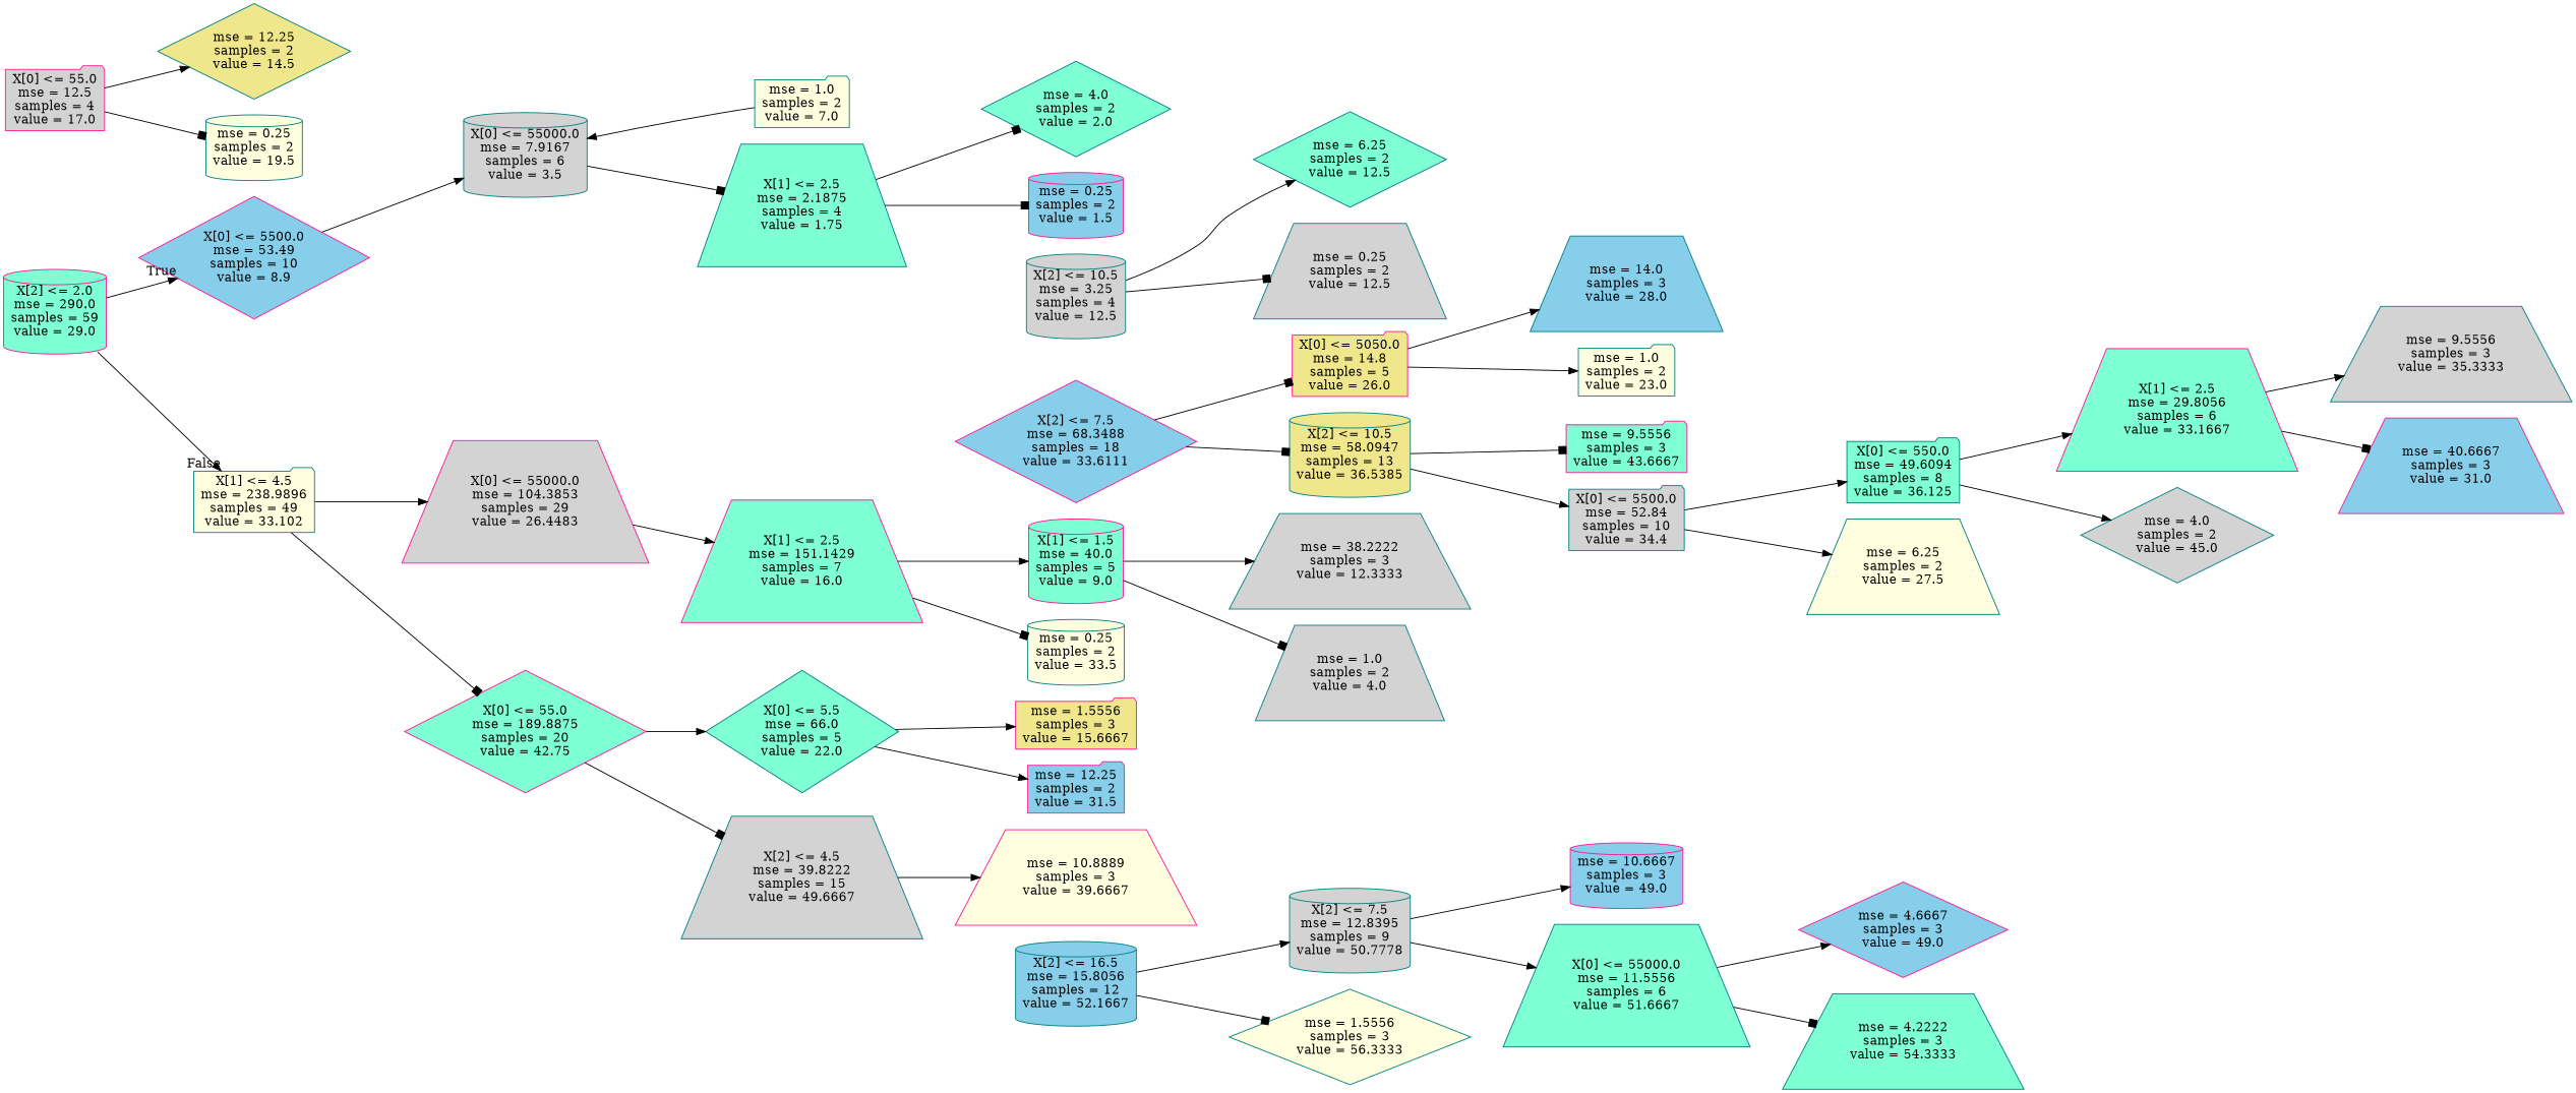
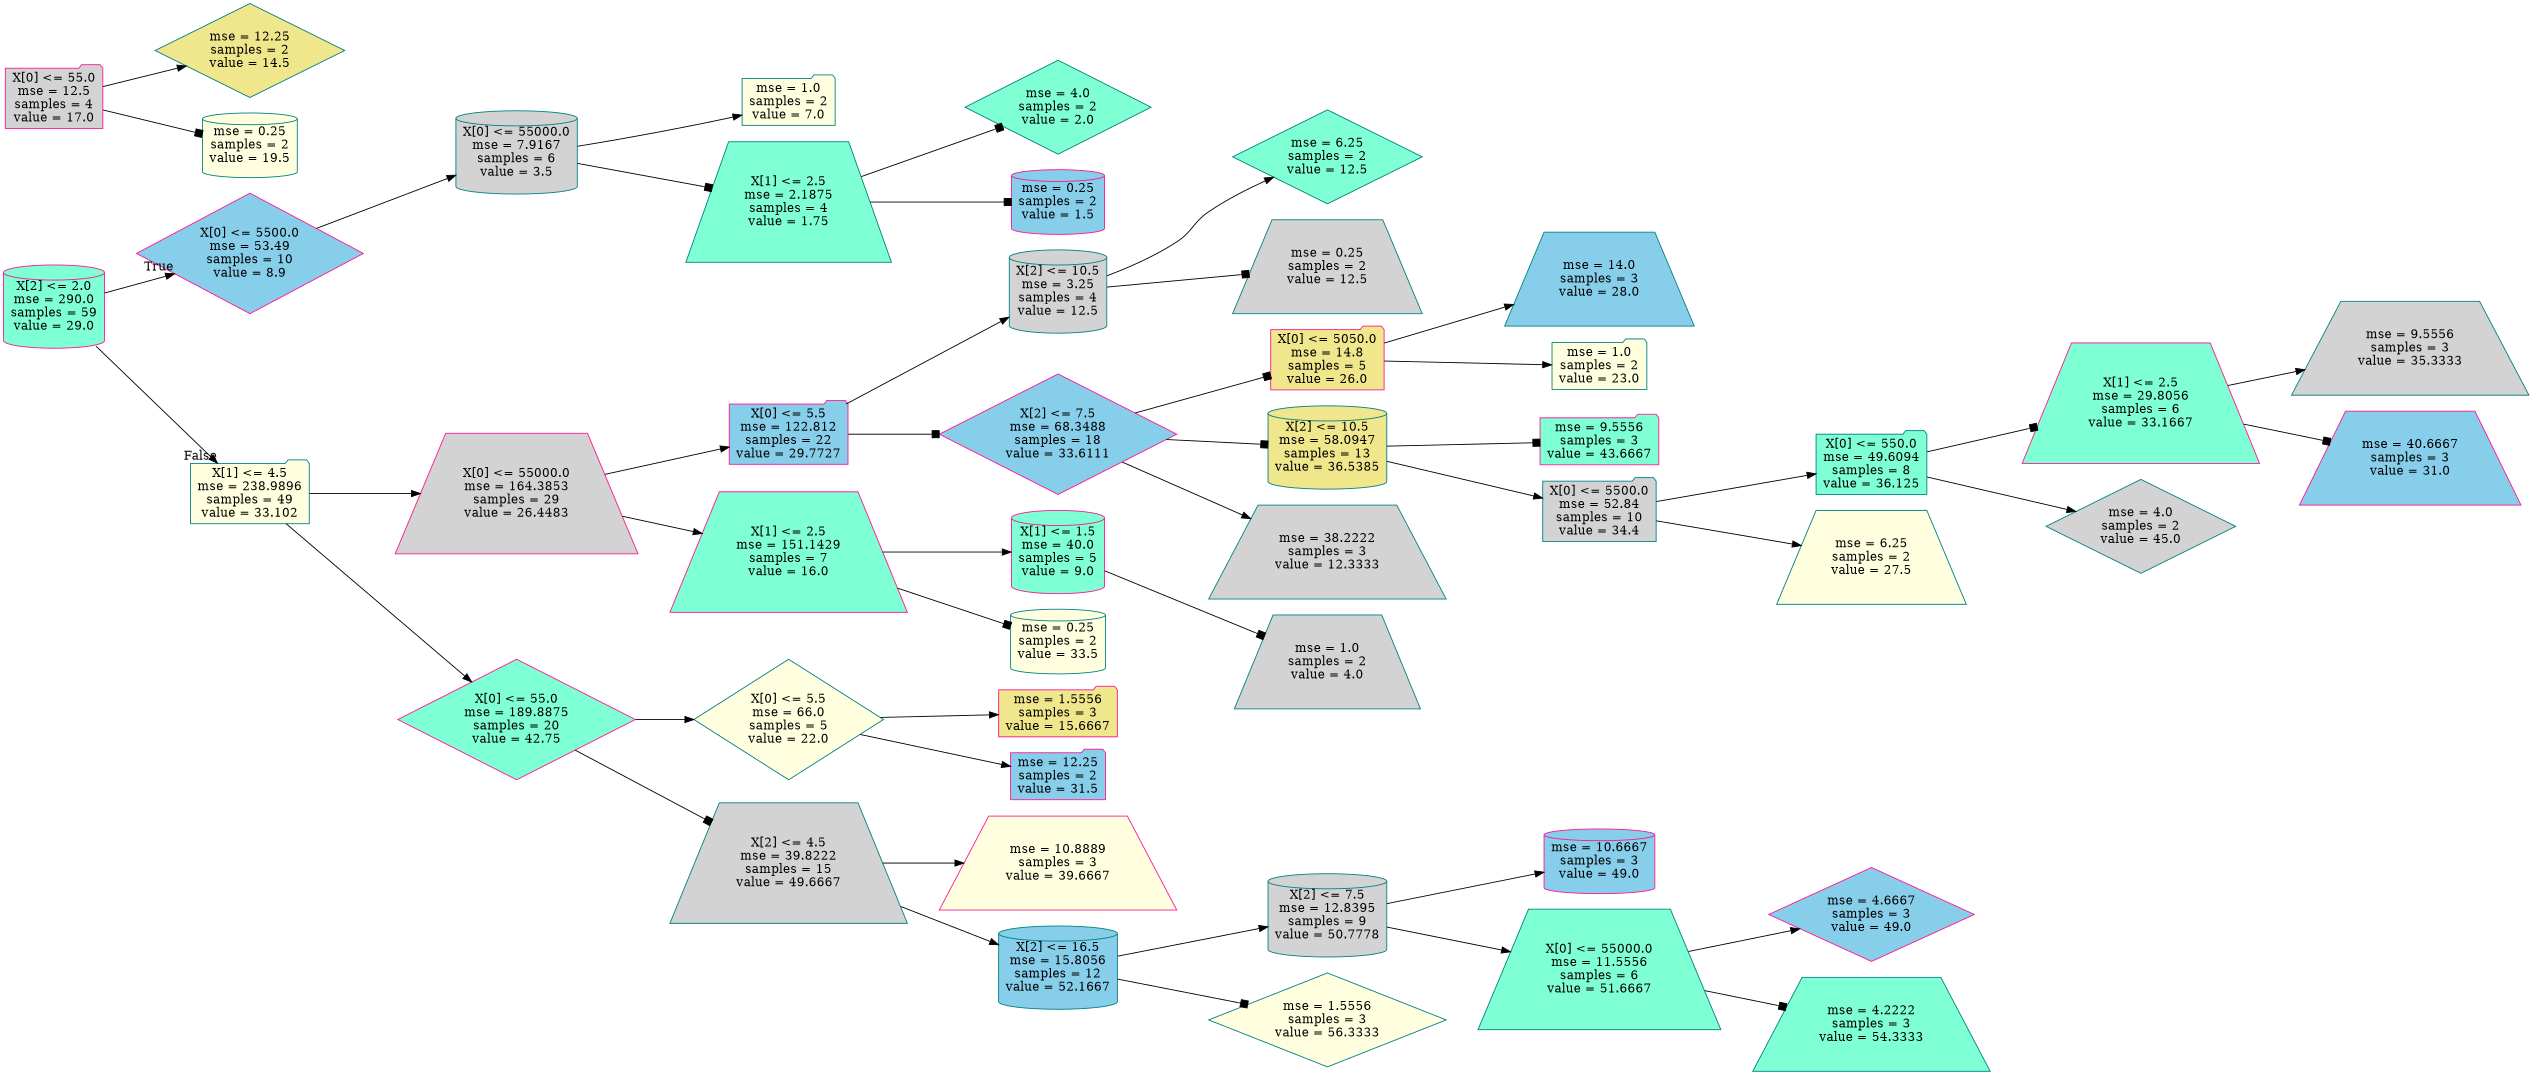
  digraph {
    rankdir=LR
    node [color=teal fillcolor=aquamarine shape=trapezium style=filled]
    edge [arrowhead=normal]
    n1 [color=deeppink label="X[2] <= 2.0\nmse = 290.0\nsamples = 59\nvalue = 29.0" shape=cylinder]
    n2 [color=deeppink fillcolor=skyblue label="X[0] <= 5500.0\nmse = 53.49\nsamples = 10\nvalue = 8.9" shape=diamond]
    n3 [fillcolor=lightyellow label="X[1] <= 4.5\nmse = 238.9896\nsamples = 49\nvalue = 33.102" shape=folder]
    n4 [fillcolor=lightgrey label="X[0] <= 55000.0\nmse = 7.9167\nsamples = 6\nvalue = 3.5" shape=cylinder]
-   n5 [color=deeppink fillcolor=lightgrey label="X[0] <= 55000.0\nmse = 104.3853\nsamples = 29\nvalue = 26.4483"]
+   n5 [color=deeppink fillcolor=lightgrey label="X[0] <= 55000.0\nmse = 164.3853\nsamples = 29\nvalue = 26.4483"]
    n6 [color=deeppink label="X[0] <= 55.0\nmse = 189.8875\nsamples = 20\nvalue = 42.75" shape=diamond]
    n7 [color=deeppink fillcolor=lightgrey label="X[0] <= 55.0\nmse = 12.5\nsamples = 4\nvalue = 17.0" shape=folder]
    n8 [fillcolor=khaki label="mse = 12.25\nsamples = 2\nvalue = 14.5" shape=diamond]
    n9 [fillcolor=lightyellow label="mse = 0.25\nsamples = 2\nvalue = 19.5" shape=cylinder]
    n10 [fillcolor=lightyellow label="mse = 1.0\nsamples = 2\nvalue = 7.0" shape=folder]
    n11 [label="X[1] <= 2.5\nmse = 2.1875\nsamples = 4\nvalue = 1.75"]
    n12 [label="mse = 4.0\nsamples = 2\nvalue = 2.0" shape=diamond]
    n13 [color=deeppink fillcolor=skyblue label="mse = 0.25\nsamples = 2\nvalue = 1.5" shape=cylinder]
+   n14 [color=deeppink fillcolor=skyblue label="X[0] <= 5.5\nmse = 122.812\nsamples = 22\nvalue = 29.7727" shape=folder]
    n15 [color=deeppink label="X[1] <= 2.5\nmse = 151.1429\nsamples = 7\nvalue = 16.0"]
-   n16 [label="X[0] <= 5.5\nmse = 66.0\nsamples = 5\nvalue = 22.0" shape=diamond]
+   n16 [fillcolor=lightyellow label="X[0] <= 5.5\nmse = 66.0\nsamples = 5\nvalue = 22.0" shape=diamond]
    n17 [fillcolor=lightgrey label="X[2] <= 4.5\nmse = 39.8222\nsamples = 15\nvalue = 49.6667"]
    n18 [fillcolor=lightgrey label="X[2] <= 10.5\nmse = 3.25\nsamples = 4\nvalue = 12.5" shape=cylinder]
    n19 [color=deeppink fillcolor=skyblue label="X[2] <= 7.5\nmse = 68.3488\nsamples = 18\nvalue = 33.6111" shape=diamond]
    n20 [color=deeppink label="X[1] <= 1.5\nmse = 40.0\nsamples = 5\nvalue = 9.0" shape=cylinder]
    n21 [fillcolor=lightyellow label="mse = 0.25\nsamples = 2\nvalue = 33.5" shape=cylinder]
    n22 [label="mse = 6.25\nsamples = 2\nvalue = 12.5" shape=diamond]
    n23 [fillcolor=lightgrey label="mse = 0.25\nsamples = 2\nvalue = 12.5"]
    n24 [color=deeppink fillcolor=khaki label="X[0] <= 5050.0\nmse = 14.8\nsamples = 5\nvalue = 26.0" shape=folder]
    n25 [fillcolor=khaki label="X[2] <= 10.5\nmse = 58.0947\nsamples = 13\nvalue = 36.5385" shape=cylinder]
    n26 [fillcolor=skyblue label="mse = 14.0\nsamples = 3\nvalue = 28.0"]
    n27 [fillcolor=lightyellow label="mse = 1.0\nsamples = 2\nvalue = 23.0" shape=folder]
    n28 [color=deeppink label="mse = 9.5556\nsamples = 3\nvalue = 43.6667" shape=folder]
    n29 [fillcolor=lightgrey label="X[0] <= 5500.0\nmse = 52.84\nsamples = 10\nvalue = 34.4" shape=folder]
    n30 [label="X[0] <= 550.0\nmse = 49.6094\nsamples = 8\nvalue = 36.125" shape=folder]
    n31 [fillcolor=lightyellow label="mse = 6.25\nsamples = 2\nvalue = 27.5"]
    n32 [color=deeppink label="X[1] <= 2.5\nmse = 29.8056\nsamples = 6\nvalue = 33.1667"]
    n33 [fillcolor=lightgrey label="mse = 4.0\nsamples = 2\nvalue = 45.0" shape=diamond]
    n34 [fillcolor=lightgrey label="mse = 9.5556\nsamples = 3\nvalue = 35.3333"]
    n35 [color=deeppink fillcolor=skyblue label="mse = 40.6667\nsamples = 3\nvalue = 31.0"]
    n36 [fillcolor=lightgrey label="mse = 1.0\nsamples = 2\nvalue = 4.0"]
    n37 [fillcolor=lightgrey label="mse = 38.2222\nsamples = 3\nvalue = 12.3333"]
    n38 [color=deeppink fillcolor=khaki label="mse = 1.5556\nsamples = 3\nvalue = 15.6667" shape=folder]
    n39 [color=deeppink fillcolor=skyblue label="mse = 12.25\nsamples = 2\nvalue = 31.5" shape=folder]
    n40 [color=deeppink fillcolor=lightyellow label="mse = 10.8889\nsamples = 3\nvalue = 39.6667"]
    n41 [fillcolor=skyblue label="X[2] <= 16.5\nmse = 15.8056\nsamples = 12\nvalue = 52.1667" shape=cylinder]
    n42 [fillcolor=lightgrey label="X[2] <= 7.5\nmse = 12.8395\nsamples = 9\nvalue = 50.7778" shape=cylinder]
    n43 [fillcolor=lightyellow label="mse = 1.5556\nsamples = 3\nvalue = 56.3333" shape=diamond]
    n44 [color=deeppink fillcolor=skyblue label="mse = 10.6667\nsamples = 3\nvalue = 49.0" shape=cylinder]
    n45 [label="X[0] <= 55000.0\nmse = 11.5556\nsamples = 6\nvalue = 51.6667"]
    n46 [color=deeppink fillcolor=skyblue label="mse = 4.6667\nsamples = 3\nvalue = 49.0" shape=diamond]
    n47 [label="mse = 4.2222\nsamples = 3\nvalue = 54.3333"]
    n1 -> n2 [headlabel=True labelangle=45 labeldistance=2.5]
    n1 -> n3 [headlabel=False labelangle=-45 labeldistance=2.5]
    n2 -> n4
    n3 -> n5
-   n3 -> n6 [arrowhead=box]
-   n10 -> n4
+   n3 -> n6
+   n4 -> n10
    n4 -> n11 [arrowhead=box]
+   n5 -> n14
    n5 -> n15
    n6 -> n16
    n6 -> n17 [arrowhead=box]
    n7 -> n8
    n7 -> n9 [arrowhead=box]
    n11 -> n12 [arrowhead=box]
    n11 -> n13 [arrowhead=box]
+   n14 -> n18
+   n14 -> n19 [arrowhead=box]
    n15 -> n20
    n15 -> n21 [arrowhead=box]
    n16 -> n38
    n16 -> n39
    n17 -> n40
+   n17 -> n41
    n18 -> n22
    n18 -> n23 [arrowhead=box]
    n19 -> n24 [arrowhead=box]
    n19 -> n25 [arrowhead=box]
    n20 -> n36 [arrowhead=box]
-   n20 -> n37
+   n19 -> n37
    n24 -> n26
    n24 -> n27
    n25 -> n28 [arrowhead=box]
    n25 -> n29
    n29 -> n30
    n29 -> n31
-   n30 -> n32
+   n30 -> n32 [arrowhead=box]
    n30 -> n33
    n32 -> n34
    n32 -> n35 [arrowhead=box]
    n41 -> n42
    n41 -> n43 [arrowhead=box]
    n42 -> n44
    n42 -> n45
    n45 -> n46
    n45 -> n47 [arrowhead=box]
  }
